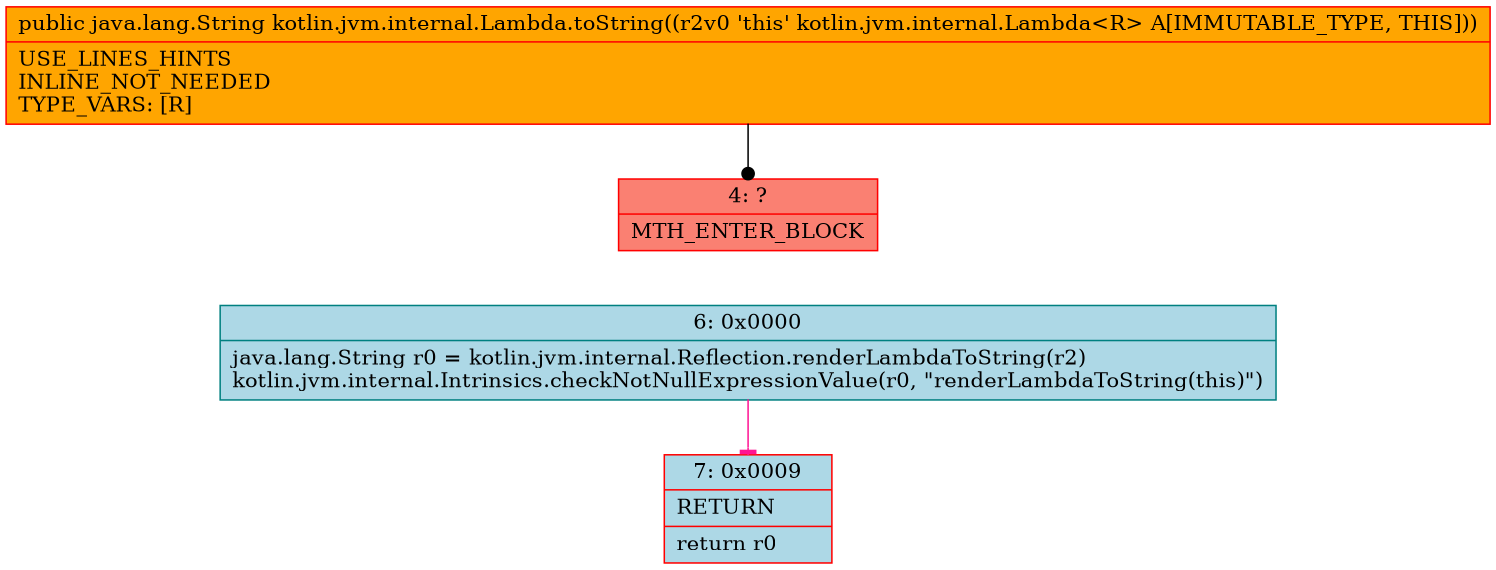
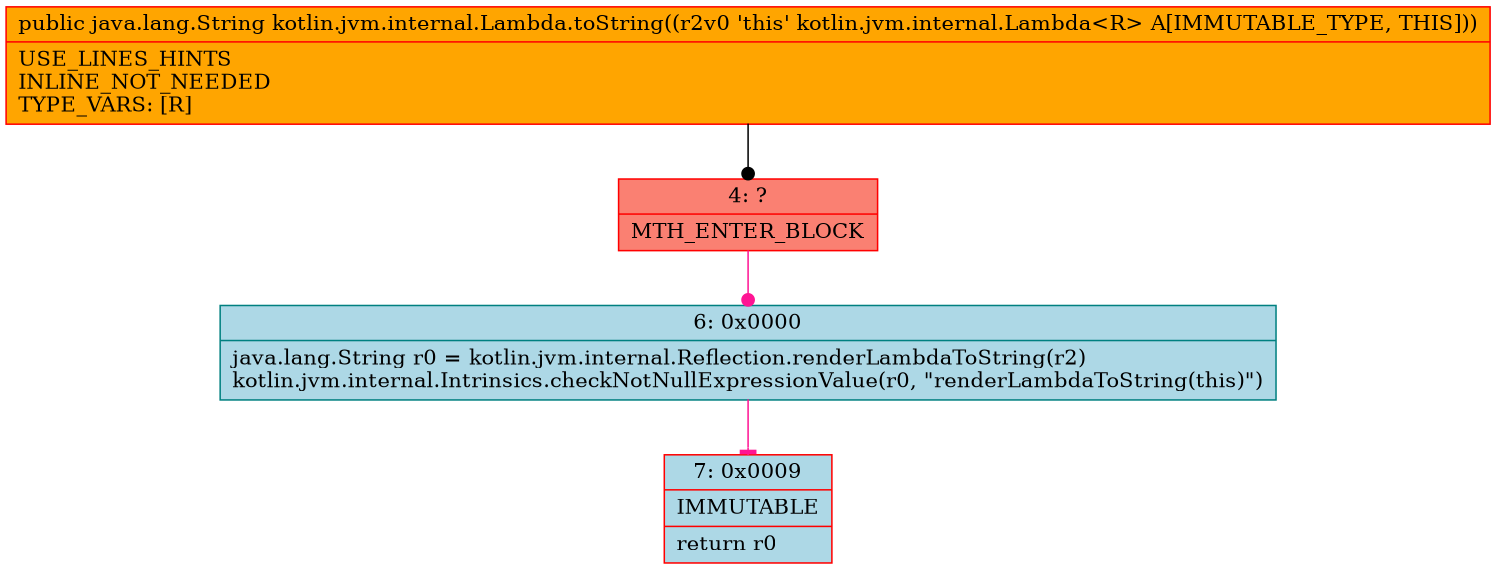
  digraph {
    node [color=red fillcolor=lightblue shape=record style=filled]
    edge [arrowhead=dot color=deeppink]
    n1 [fillcolor=salmon label="{4\:\ ?|MTH_ENTER_BLOCK\l}"]
    n2 [color=teal label="{6\:\ 0x0000|java.lang.String r0 = kotlin.jvm.internal.Reflection.renderLambdaToString(r2)\lkotlin.jvm.internal.Intrinsics.checkNotNullExpressionValue(r0, \"renderLambdaToString(this)\")\l}"]
-   n3 [label="{7\:\ 0x0009|RETURN\l|return r0\l}"]
+   n3 [label="{7\:\ 0x0009|IMMUTABLE\l|return r0\l}"]
    n4 [fillcolor=orange label="{public java.lang.String kotlin.jvm.internal.Lambda.toString((r2v0 'this' kotlin.jvm.internal.Lambda\<R\> A[IMMUTABLE_TYPE, THIS]))  | USE_LINES_HINTS\lINLINE_NOT_NEEDED\lTYPE_VARS: [R]\l}"]
+   n1 -> n2
    n2 -> n3 [arrowhead=tee]
    n4 -> n1 [color=black]
  }
